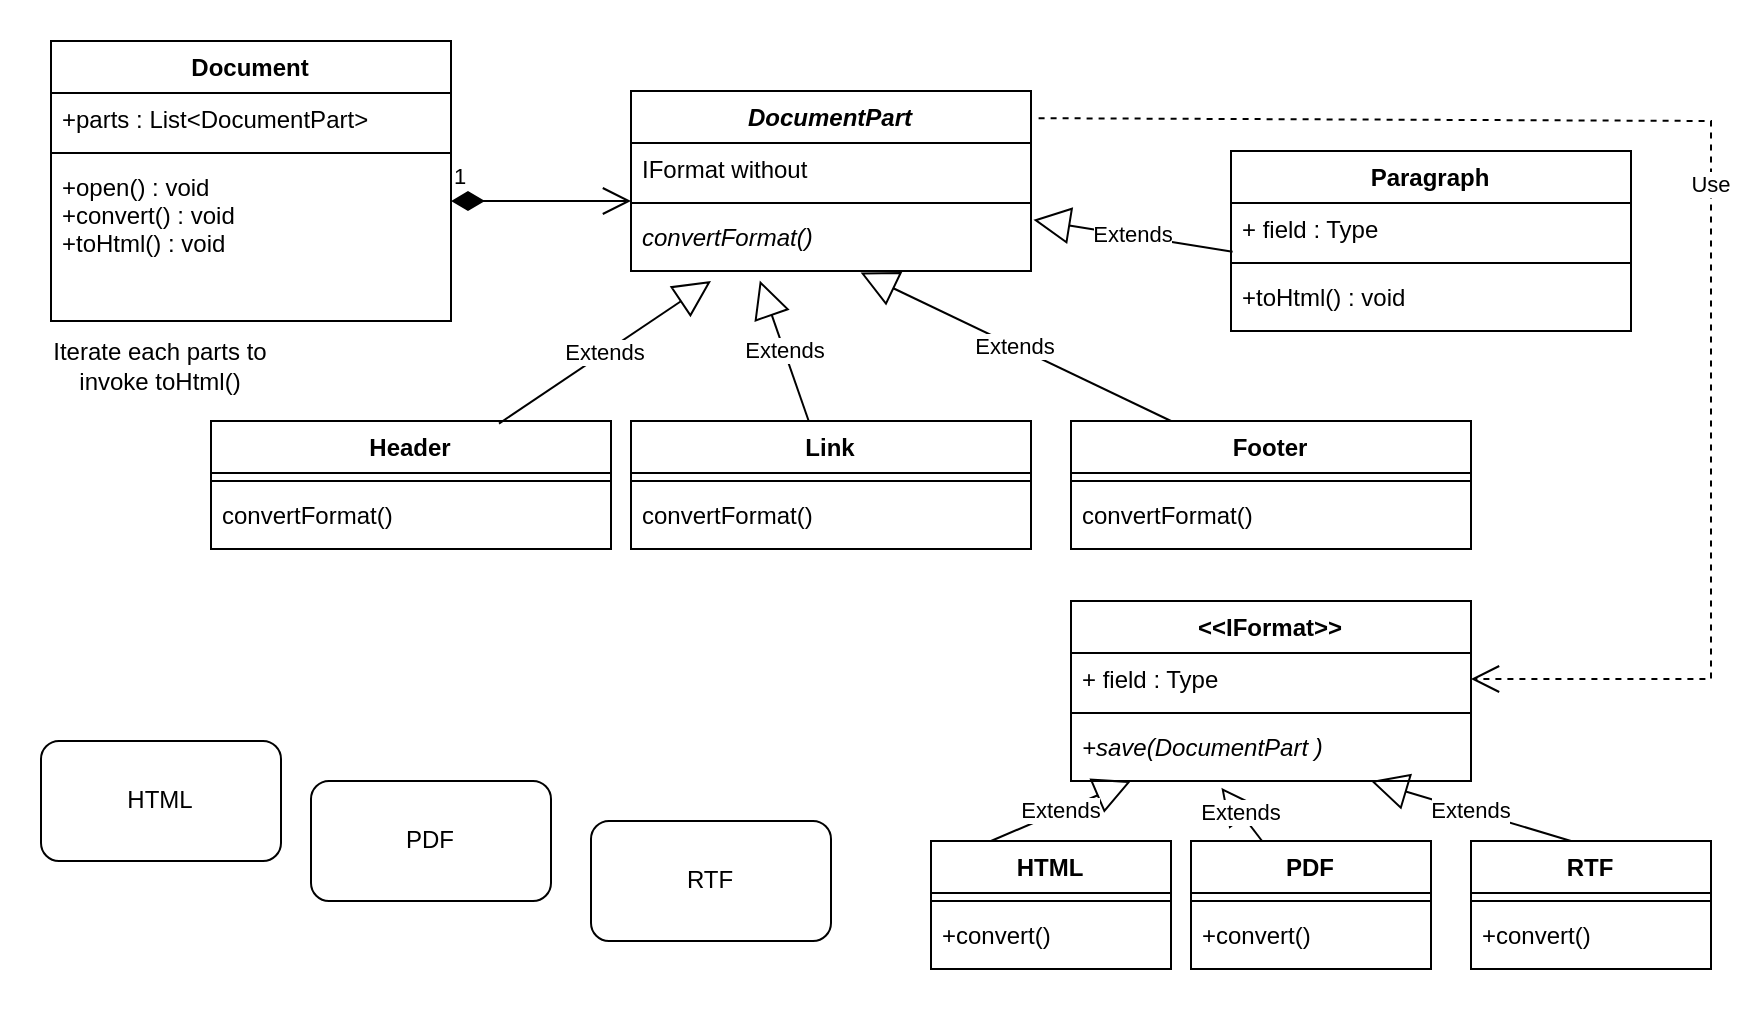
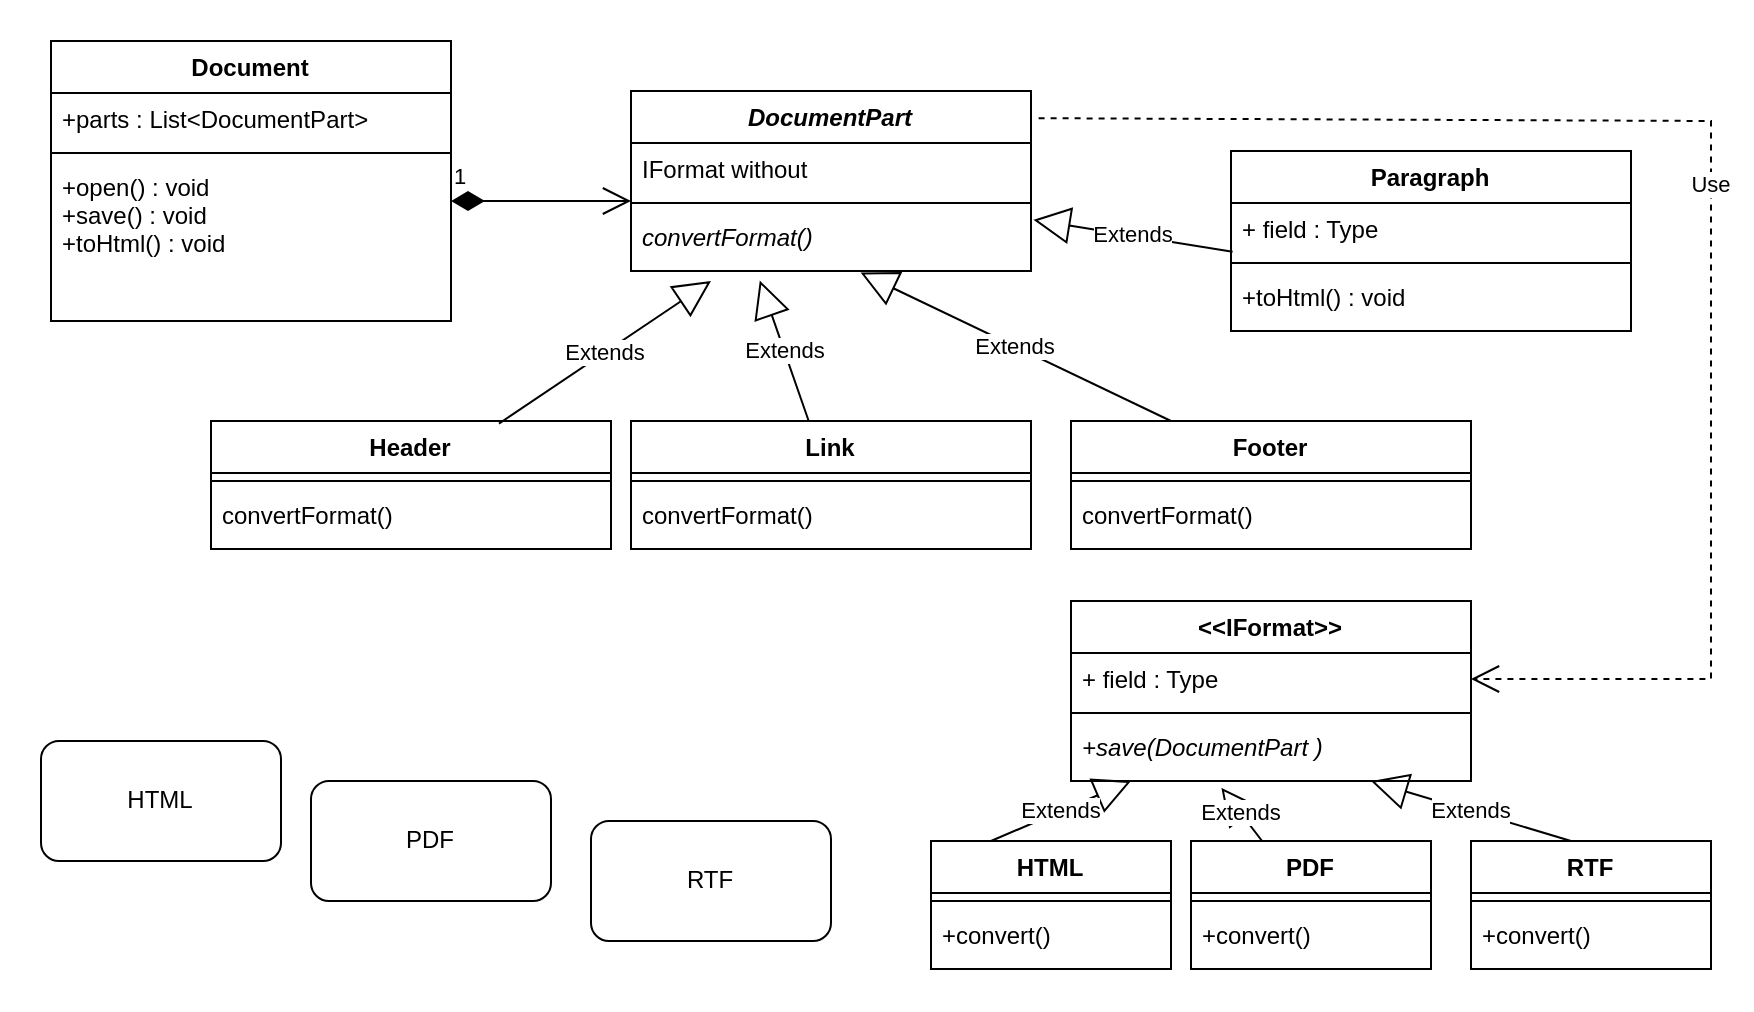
  <mxCell id="0" />
  <mxCell id="1" parent="0" />
  <mxCell id="2" value="Document" style="swimlane;fontStyle=1;align=center;verticalAlign=top;childLayout=stackLayout;horizontal=1;startSize=26;horizontalStack=0;resizeParent=1;resizeParentMax=0;resizeLast=0;collapsible=1;marginBottom=0;" vertex="1" parent="1"><mxGeometry x="25" y="20" width="200" height="140" as="geometry" /></mxCell>
  <mxCell id="3" value="+parts : List&lt;DocumentPart&gt;" style="text;strokeColor=none;fillColor=none;align=left;verticalAlign=top;spacingLeft=4;spacingRight=4;overflow=hidden;rotatable=0;points=[[0,0.5],[1,0.5]];portConstraint=eastwest;" vertex="1" parent="2"><mxGeometry y="26" width="200" height="26" as="geometry" /></mxCell>
  <mxCell id="4" value="" style="line;strokeWidth=1;fillColor=none;align=left;verticalAlign=middle;spacingTop=-1;spacingLeft=3;spacingRight=3;rotatable=0;labelPosition=right;points=[];portConstraint=eastwest;" vertex="1" parent="2"><mxGeometry y="52" width="200" height="8" as="geometry" /></mxCell>
- <mxCell id="5" value="+open() : void&#10;+convert() : void&#10;+toHtml() : void" style="text;strokeColor=none;fillColor=none;align=left;verticalAlign=top;spacingLeft=4;spacingRight=4;overflow=hidden;rotatable=0;points=[[0,0.5],[1,0.5]];portConstraint=eastwest;" vertex="1" parent="2"><mxGeometry y="60" width="200" height="80" as="geometry" /></mxCell>
+ <mxCell id="5" value="+open() : void&#10;+save() : void&#10;+toHtml() : void" style="text;strokeColor=none;fillColor=none;align=left;verticalAlign=top;spacingLeft=4;spacingRight=4;overflow=hidden;rotatable=0;points=[[0,0.5],[1,0.5]];portConstraint=eastwest;" vertex="1" parent="2"><mxGeometry y="60" width="200" height="80" as="geometry" /></mxCell>
  <mxCell id="6" value="DocumentPart" style="swimlane;fontStyle=3;align=center;verticalAlign=top;childLayout=stackLayout;horizontal=1;startSize=26;horizontalStack=0;resizeParent=1;resizeParentMax=0;resizeLast=0;collapsible=1;marginBottom=0;" vertex="1" parent="1"><mxGeometry x="315" y="45" width="200" height="90" as="geometry" /></mxCell>
  <mxCell id="7" value="IFormat without" style="text;strokeColor=none;fillColor=none;align=left;verticalAlign=top;spacingLeft=4;spacingRight=4;overflow=hidden;rotatable=0;points=[[0,0.5],[1,0.5]];portConstraint=eastwest;" vertex="1" parent="6"><mxGeometry y="26" width="200" height="26" as="geometry" /></mxCell>
  <mxCell id="8" value="" style="line;strokeWidth=1;fillColor=none;align=left;verticalAlign=middle;spacingTop=-1;spacingLeft=3;spacingRight=3;rotatable=0;labelPosition=right;points=[];portConstraint=eastwest;" vertex="1" parent="6"><mxGeometry y="52" width="200" height="8" as="geometry" /></mxCell>
  <mxCell id="9" value="convertFormat()" style="text;strokeColor=none;fillColor=none;align=left;verticalAlign=top;spacingLeft=4;spacingRight=4;overflow=hidden;rotatable=0;points=[[0,0.5],[1,0.5]];portConstraint=eastwest;fontStyle=2" vertex="1" parent="6"><mxGeometry y="60" width="200" height="30" as="geometry" /></mxCell>
  <mxCell id="10" value="1" style="endArrow=open;html=1;endSize=12;startArrow=diamondThin;startSize=14;startFill=1;edgeStyle=orthogonalEdgeStyle;align=left;verticalAlign=bottom;rounded=0;" edge="1" parent="1"><mxGeometry x="-1" y="3" relative="1" as="geometry"><mxPoint x="225" y="100" as="sourcePoint" /><mxPoint x="315" y="100" as="targetPoint" /></mxGeometry></mxCell>
  <mxCell id="11" value="Link" style="swimlane;fontStyle=1;align=center;verticalAlign=top;childLayout=stackLayout;horizontal=1;startSize=26;horizontalStack=0;resizeParent=1;resizeParentMax=0;resizeLast=0;collapsible=1;marginBottom=0;" vertex="1" parent="1"><mxGeometry x="315" y="210" width="200" height="64" as="geometry" /></mxCell>
  <mxCell id="12" value="" style="line;strokeWidth=1;fillColor=none;align=left;verticalAlign=middle;spacingTop=-1;spacingLeft=3;spacingRight=3;rotatable=0;labelPosition=right;points=[];portConstraint=eastwest;" vertex="1" parent="11"><mxGeometry y="26" width="200" height="8" as="geometry" /></mxCell>
  <mxCell id="13" value="convertFormat()" style="text;strokeColor=none;fillColor=none;align=left;verticalAlign=top;spacingLeft=4;spacingRight=4;overflow=hidden;rotatable=0;points=[[0,0.5],[1,0.5]];portConstraint=eastwest;" vertex="1" parent="11"><mxGeometry y="34" width="200" height="30" as="geometry" /></mxCell>
  <mxCell id="14" value="Paragraph" style="swimlane;fontStyle=1;align=center;verticalAlign=top;childLayout=stackLayout;horizontal=1;startSize=26;horizontalStack=0;resizeParent=1;resizeParentMax=0;resizeLast=0;collapsible=1;marginBottom=0;" vertex="1" parent="1"><mxGeometry x="615" y="75" width="200" height="90" as="geometry" /></mxCell>
  <mxCell id="15" value="+ field : Type" style="text;strokeColor=none;fillColor=none;align=left;verticalAlign=top;spacingLeft=4;spacingRight=4;overflow=hidden;rotatable=0;points=[[0,0.5],[1,0.5]];portConstraint=eastwest;" vertex="1" parent="14"><mxGeometry y="26" width="200" height="26" as="geometry" /></mxCell>
  <mxCell id="16" value="" style="line;strokeWidth=1;fillColor=none;align=left;verticalAlign=middle;spacingTop=-1;spacingLeft=3;spacingRight=3;rotatable=0;labelPosition=right;points=[];portConstraint=eastwest;" vertex="1" parent="14"><mxGeometry y="52" width="200" height="8" as="geometry" /></mxCell>
  <mxCell id="17" value="+toHtml() : void" style="text;strokeColor=none;fillColor=none;align=left;verticalAlign=top;spacingLeft=4;spacingRight=4;overflow=hidden;rotatable=0;points=[[0,0.5],[1,0.5]];portConstraint=eastwest;" vertex="1" parent="14"><mxGeometry y="60" width="200" height="30" as="geometry" /></mxCell>
  <mxCell id="18" value="Header" style="swimlane;fontStyle=1;align=center;verticalAlign=top;childLayout=stackLayout;horizontal=1;startSize=26;horizontalStack=0;resizeParent=1;resizeParentMax=0;resizeLast=0;collapsible=1;marginBottom=0;" vertex="1" parent="1"><mxGeometry x="105" y="210" width="200" height="64" as="geometry" /></mxCell>
  <mxCell id="19" value="" style="line;strokeWidth=1;fillColor=none;align=left;verticalAlign=middle;spacingTop=-1;spacingLeft=3;spacingRight=3;rotatable=0;labelPosition=right;points=[];portConstraint=eastwest;" vertex="1" parent="18"><mxGeometry y="26" width="200" height="8" as="geometry" /></mxCell>
  <mxCell id="20" value="convertFormat()" style="text;strokeColor=none;fillColor=none;align=left;verticalAlign=top;spacingLeft=4;spacingRight=4;overflow=hidden;rotatable=0;points=[[0,0.5],[1,0.5]];portConstraint=eastwest;" vertex="1" parent="18"><mxGeometry y="34" width="200" height="30" as="geometry" /></mxCell>
  <mxCell id="21" value="Footer" style="swimlane;fontStyle=1;align=center;verticalAlign=top;childLayout=stackLayout;horizontal=1;startSize=26;horizontalStack=0;resizeParent=1;resizeParentMax=0;resizeLast=0;collapsible=1;marginBottom=0;" vertex="1" parent="1"><mxGeometry x="535" y="210" width="200" height="64" as="geometry" /></mxCell>
  <mxCell id="22" value="" style="line;strokeWidth=1;fillColor=none;align=left;verticalAlign=middle;spacingTop=-1;spacingLeft=3;spacingRight=3;rotatable=0;labelPosition=right;points=[];portConstraint=eastwest;" vertex="1" parent="21"><mxGeometry y="26" width="200" height="8" as="geometry" /></mxCell>
  <mxCell id="23" value="convertFormat()" style="text;strokeColor=none;fillColor=none;align=left;verticalAlign=top;spacingLeft=4;spacingRight=4;overflow=hidden;rotatable=0;points=[[0,0.5],[1,0.5]];portConstraint=eastwest;" vertex="1" parent="21"><mxGeometry y="34" width="200" height="30" as="geometry" /></mxCell>
  <mxCell id="24" value="Extends" style="endArrow=block;endSize=16;endFill=0;html=1;rounded=0;entryX=0.2;entryY=1.167;entryDx=0;entryDy=0;entryPerimeter=0;exitX=0.72;exitY=0.02;exitDx=0;exitDy=0;exitPerimeter=0;" edge="1" parent="1" source="18" target="9"><mxGeometry width="160" relative="1" as="geometry"><mxPoint x="285" y="230" as="sourcePoint" /><mxPoint x="445" y="230" as="targetPoint" /></mxGeometry></mxCell>
  <mxCell id="25" value="Extends" style="endArrow=block;endSize=16;endFill=0;html=1;rounded=0;entryX=0.322;entryY=1.16;entryDx=0;entryDy=0;entryPerimeter=0;" edge="1" parent="1" source="11" target="9"><mxGeometry width="160" relative="1" as="geometry"><mxPoint x="259" y="221.8" as="sourcePoint" /><mxPoint x="365" y="150.01" as="targetPoint" /></mxGeometry></mxCell>
  <mxCell id="26" value="Extends" style="endArrow=block;endSize=16;endFill=0;html=1;rounded=0;entryX=0.574;entryY=1.027;entryDx=0;entryDy=0;entryPerimeter=0;exitX=0.25;exitY=0;exitDx=0;exitDy=0;" edge="1" parent="1" source="21" target="9"><mxGeometry width="160" relative="1" as="geometry"><mxPoint x="411.094" y="220" as="sourcePoint" /><mxPoint x="389.4" y="149.8" as="targetPoint" /></mxGeometry></mxCell>
  <mxCell id="27" value="Extends" style="endArrow=block;endSize=16;endFill=0;html=1;rounded=0;entryX=1.006;entryY=0.147;entryDx=0;entryDy=0;entryPerimeter=0;exitX=0.004;exitY=0.938;exitDx=0;exitDy=0;exitPerimeter=0;" edge="1" parent="1" source="15" target="9"><mxGeometry width="160" relative="1" as="geometry"><mxPoint x="595" y="220" as="sourcePoint" /><mxPoint x="439.8" y="145.81" as="targetPoint" /></mxGeometry></mxCell>
- <mxCell id="28" value="Iterate each parts to invoke toHtml()" style="text;html=1;strokeColor=none;fillColor=none;align=center;verticalAlign=middle;whiteSpace=wrap;rounded=0;" vertex="1" parent="1"><mxGeometry x="25" y="165" width="110" height="35" as="geometry" /></mxCell>
  <mxCell id="29" value="PDF" style="rounded=1;whiteSpace=wrap;html=1;" vertex="1" parent="1"><mxGeometry x="155" y="390" width="120" height="60" as="geometry" /></mxCell>
  <mxCell id="30" value="HTML" style="rounded=1;whiteSpace=wrap;html=1;" vertex="1" parent="1"><mxGeometry x="20" y="370" width="120" height="60" as="geometry" /></mxCell>
  <mxCell id="31" value="RTF" style="rounded=1;whiteSpace=wrap;html=1;" vertex="1" parent="1"><mxGeometry x="295" y="410" width="120" height="60" as="geometry" /></mxCell>
  <mxCell id="32" value="&lt;&lt;IFormat&gt;&gt;" style="swimlane;fontStyle=1;align=center;verticalAlign=top;childLayout=stackLayout;horizontal=1;startSize=26;horizontalStack=0;resizeParent=1;resizeParentMax=0;resizeLast=0;collapsible=1;marginBottom=0;" vertex="1" parent="1"><mxGeometry x="535" y="300" width="200" height="90" as="geometry" /></mxCell>
  <mxCell id="33" value="+ field : Type" style="text;strokeColor=none;fillColor=none;align=left;verticalAlign=top;spacingLeft=4;spacingRight=4;overflow=hidden;rotatable=0;points=[[0,0.5],[1,0.5]];portConstraint=eastwest;" vertex="1" parent="32"><mxGeometry y="26" width="200" height="26" as="geometry" /></mxCell>
  <mxCell id="34" value="" style="line;strokeWidth=1;fillColor=none;align=left;verticalAlign=middle;spacingTop=-1;spacingLeft=3;spacingRight=3;rotatable=0;labelPosition=right;points=[];portConstraint=eastwest;" vertex="1" parent="32"><mxGeometry y="52" width="200" height="8" as="geometry" /></mxCell>
  <mxCell id="35" value="+save(DocumentPart )" style="text;strokeColor=none;fillColor=none;align=left;verticalAlign=top;spacingLeft=4;spacingRight=4;overflow=hidden;rotatable=0;points=[[0,0.5],[1,0.5]];portConstraint=eastwest;fontStyle=2" vertex="1" parent="32"><mxGeometry y="60" width="200" height="30" as="geometry" /></mxCell>
  <mxCell id="36" value="HTML" style="swimlane;fontStyle=1;align=center;verticalAlign=top;childLayout=stackLayout;horizontal=1;startSize=26;horizontalStack=0;resizeParent=1;resizeParentMax=0;resizeLast=0;collapsible=1;marginBottom=0;" vertex="1" parent="1"><mxGeometry x="465" y="420" width="120" height="64" as="geometry" /></mxCell>
  <mxCell id="37" value="" style="line;strokeWidth=1;fillColor=none;align=left;verticalAlign=middle;spacingTop=-1;spacingLeft=3;spacingRight=3;rotatable=0;labelPosition=right;points=[];portConstraint=eastwest;" vertex="1" parent="36"><mxGeometry y="26" width="120" height="8" as="geometry" /></mxCell>
  <mxCell id="38" value="+convert()" style="text;strokeColor=none;fillColor=none;align=left;verticalAlign=top;spacingLeft=4;spacingRight=4;overflow=hidden;rotatable=0;points=[[0,0.5],[1,0.5]];portConstraint=eastwest;" vertex="1" parent="36"><mxGeometry y="34" width="120" height="30" as="geometry" /></mxCell>
  <mxCell id="39" value="Extends" style="endArrow=block;endSize=16;endFill=0;html=1;rounded=0;exitX=0.25;exitY=0;exitDx=0;exitDy=0;" edge="1" parent="1" source="36"><mxGeometry width="160" relative="1" as="geometry"><mxPoint x="259" y="221.28" as="sourcePoint" /><mxPoint x="565" y="390" as="targetPoint" /></mxGeometry></mxCell>
  <mxCell id="40" value="PDF" style="swimlane;fontStyle=1;align=center;verticalAlign=top;childLayout=stackLayout;horizontal=1;startSize=26;horizontalStack=0;resizeParent=1;resizeParentMax=0;resizeLast=0;collapsible=1;marginBottom=0;" vertex="1" parent="1"><mxGeometry x="595" y="420" width="120" height="64" as="geometry" /></mxCell>
  <mxCell id="41" value="" style="line;strokeWidth=1;fillColor=none;align=left;verticalAlign=middle;spacingTop=-1;spacingLeft=3;spacingRight=3;rotatable=0;labelPosition=right;points=[];portConstraint=eastwest;" vertex="1" parent="40"><mxGeometry y="26" width="120" height="8" as="geometry" /></mxCell>
  <mxCell id="42" value="+convert()" style="text;strokeColor=none;fillColor=none;align=left;verticalAlign=top;spacingLeft=4;spacingRight=4;overflow=hidden;rotatable=0;points=[[0,0.5],[1,0.5]];portConstraint=eastwest;" vertex="1" parent="40"><mxGeometry y="34" width="120" height="30" as="geometry" /></mxCell>
  <mxCell id="43" value="Extends" style="endArrow=block;endSize=16;endFill=0;html=1;rounded=0;entryX=0.376;entryY=1.114;entryDx=0;entryDy=0;entryPerimeter=0;" edge="1" parent="1" source="40" target="35"><mxGeometry width="160" relative="1" as="geometry"><mxPoint x="505" y="430" as="sourcePoint" /><mxPoint x="575" y="400" as="targetPoint" /></mxGeometry></mxCell>
  <mxCell id="44" value="RTF" style="swimlane;fontStyle=1;align=center;verticalAlign=top;childLayout=stackLayout;horizontal=1;startSize=26;horizontalStack=0;resizeParent=1;resizeParentMax=0;resizeLast=0;collapsible=1;marginBottom=0;" vertex="1" parent="1"><mxGeometry x="735" y="420" width="120" height="64" as="geometry" /></mxCell>
  <mxCell id="45" value="" style="line;strokeWidth=1;fillColor=none;align=left;verticalAlign=middle;spacingTop=-1;spacingLeft=3;spacingRight=3;rotatable=0;labelPosition=right;points=[];portConstraint=eastwest;" vertex="1" parent="44"><mxGeometry y="26" width="120" height="8" as="geometry" /></mxCell>
  <mxCell id="46" value="+convert()" style="text;strokeColor=none;fillColor=none;align=left;verticalAlign=top;spacingLeft=4;spacingRight=4;overflow=hidden;rotatable=0;points=[[0,0.5],[1,0.5]];portConstraint=eastwest;" vertex="1" parent="44"><mxGeometry y="34" width="120" height="30" as="geometry" /></mxCell>
  <mxCell id="47" value="Extends" style="endArrow=block;endSize=16;endFill=0;html=1;rounded=0;" edge="1" parent="1" target="35"><mxGeometry width="160" relative="1" as="geometry"><mxPoint x="785" y="420" as="sourcePoint" /><mxPoint x="620.2" y="403.42" as="targetPoint" /></mxGeometry></mxCell>
  <mxCell id="48" value="Use" style="endArrow=open;endSize=12;dashed=1;html=1;rounded=0;entryX=1;entryY=0.5;entryDx=0;entryDy=0;exitX=1.019;exitY=0.151;exitDx=0;exitDy=0;exitPerimeter=0;" edge="1" parent="1" source="6" target="33"><mxGeometry width="160" relative="1" as="geometry"><mxPoint x="265" y="150" as="sourcePoint" /><mxPoint x="425" y="150" as="targetPoint" /><Array as="points"><mxPoint x="855" y="60" /><mxPoint x="855" y="339" /></Array></mxGeometry></mxCell>
